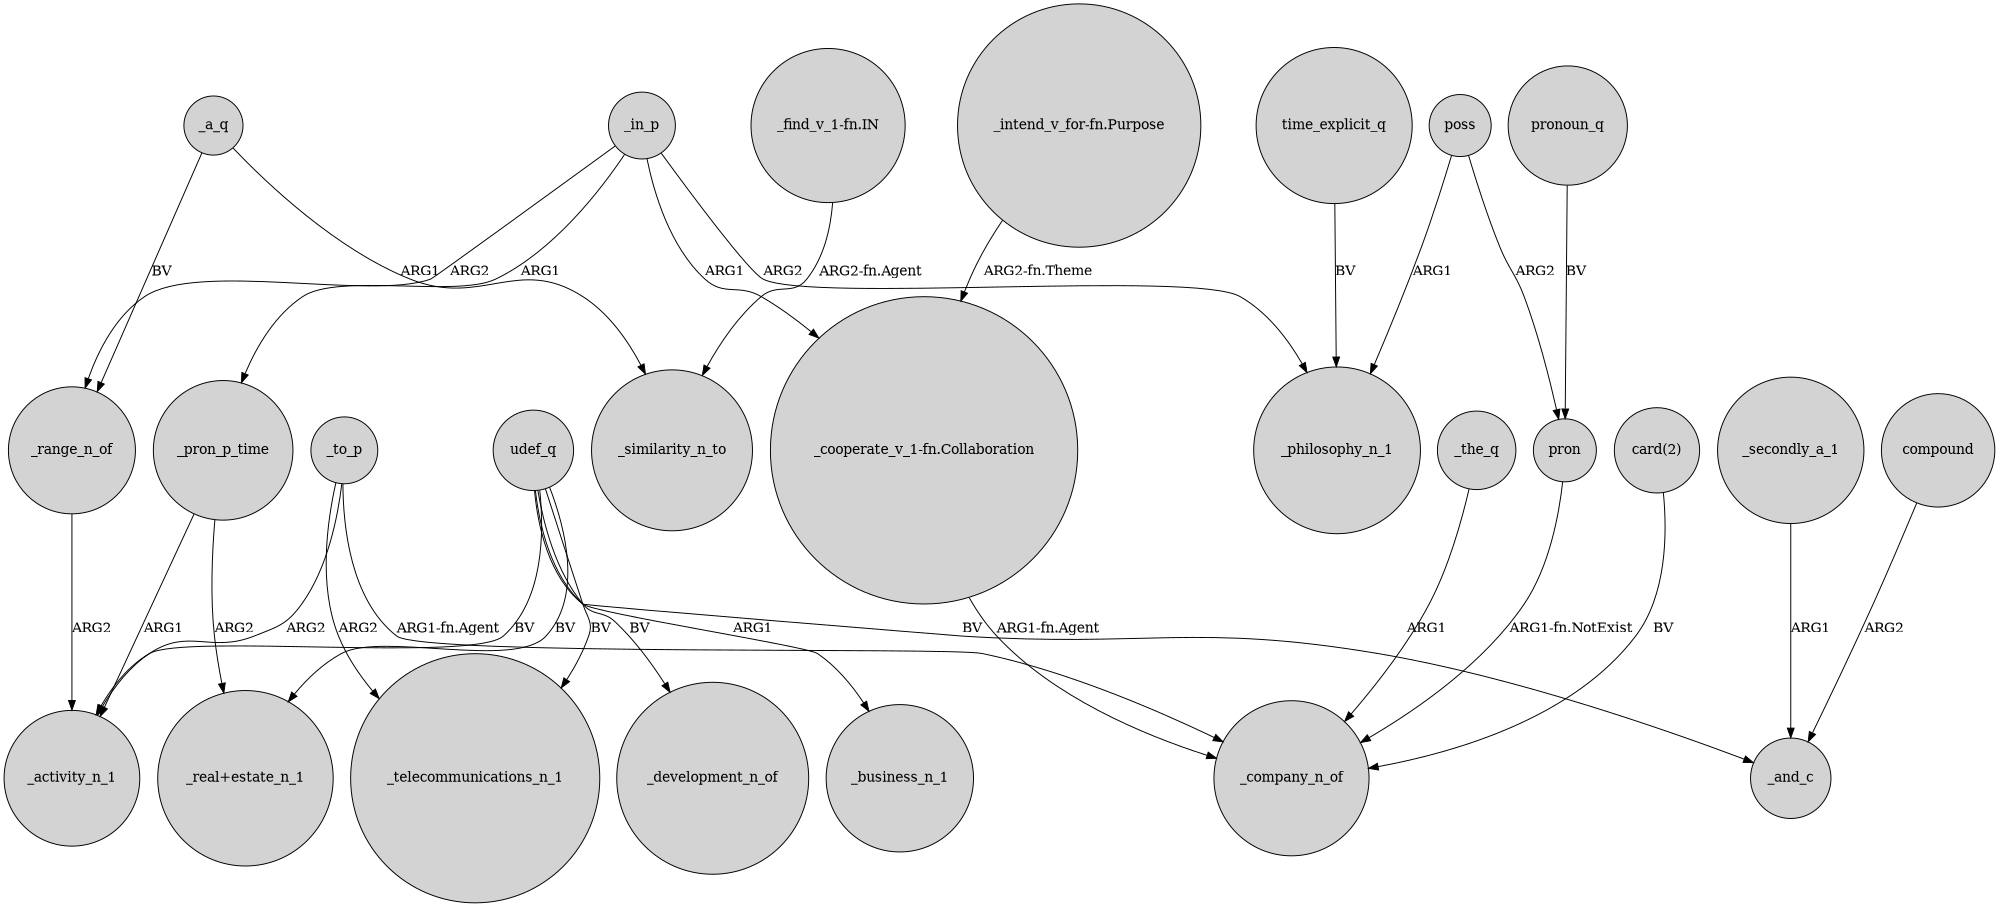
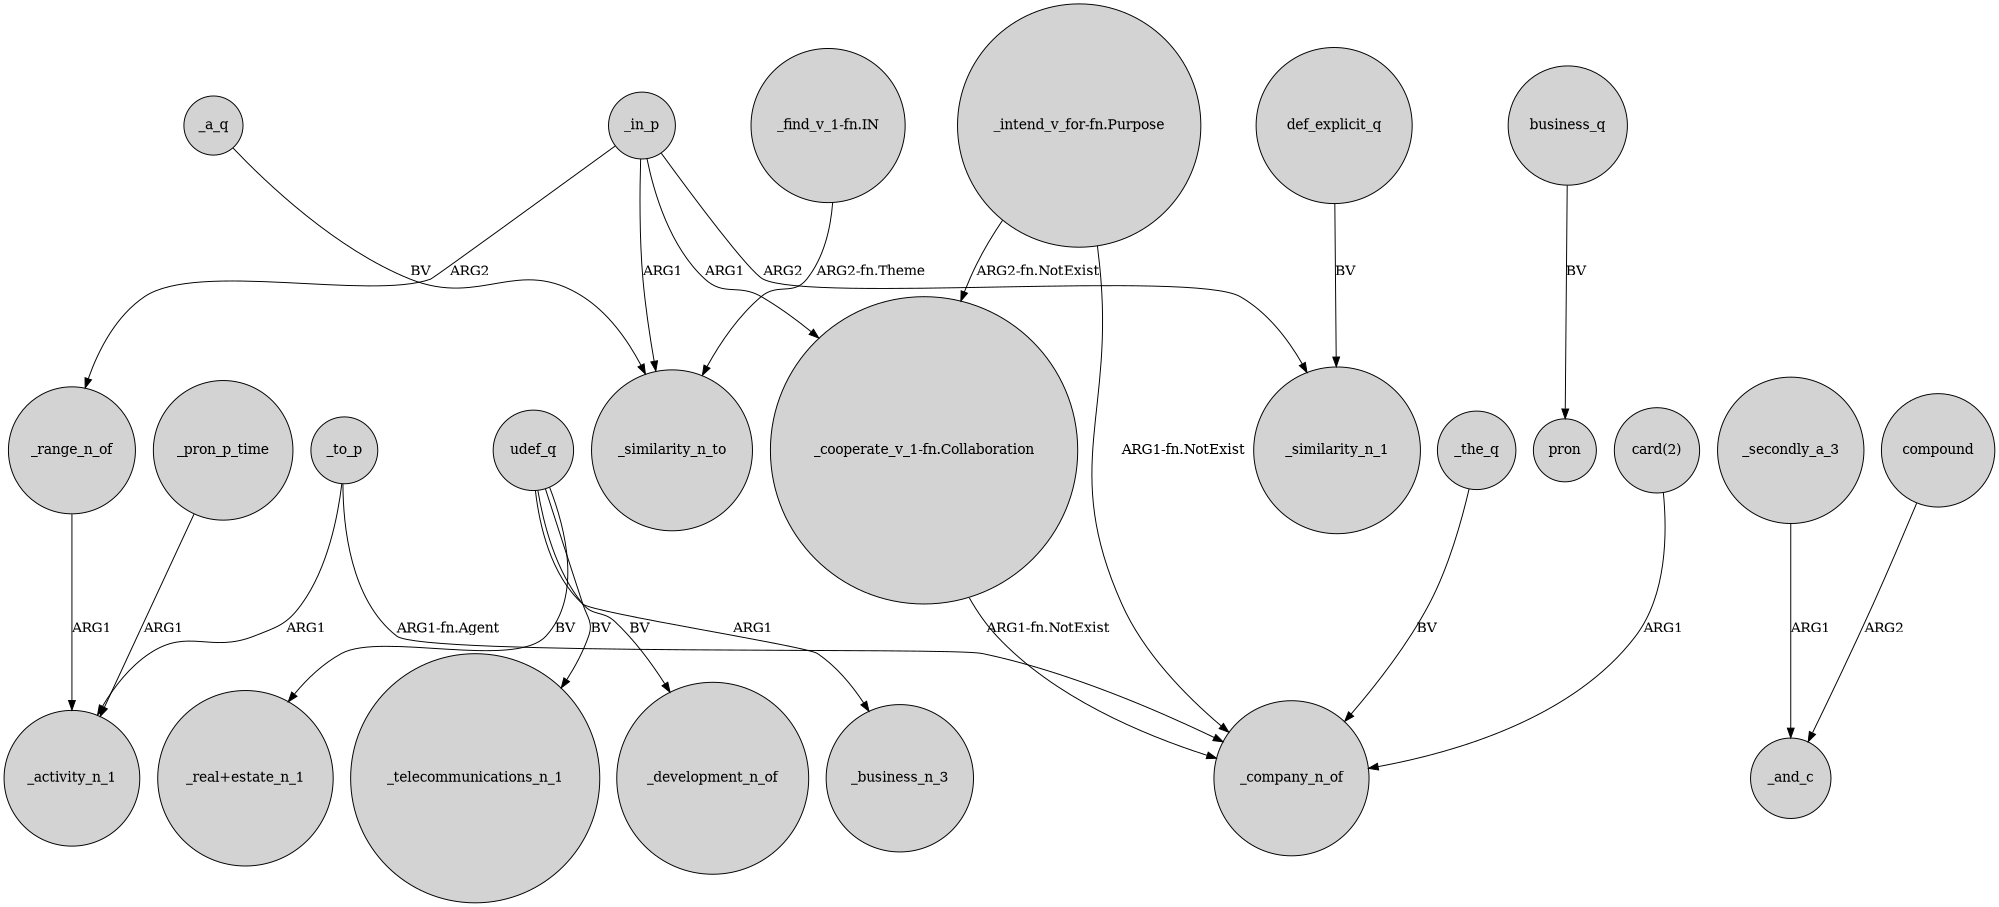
  digraph {
    node [shape=circle style=filled]
    _to_p
    _telecommunications_n_1
    _activity_n_1
    _company_n_of
    _in_p
    _similarity_n_to
    _range_n_of
-   _philosophy_n_1
+   _philosophy_n_1 [label=_similarity_n_1]
    "_cooperate_v_1-fn.Collaboration"
    n10 [label=_pron_p_time]
    "_real+estate_n_1"
-   poss
    pron
    udef_q
    _and_c
    _development_n_of
-   _business_n_1
-   def_explicit_q [label=time_explicit_q]
-   _secondly_a_1
+   _business_n_1 [label=_business_n_3]
+   def_explicit_q
+   _secondly_a_1 [label=_secondly_a_3]
    _the_q
    _a_q
-   pronoun_q
+   pronoun_q [label=business_q]
    compound
    "_find_v_1-fn.IN"
    "_intend_v_for-fn.Purpose"
    "card(2)"
-   _to_p -> _telecommunications_n_1 [label=ARG2]
-   _to_p -> _activity_n_1 [label=ARG2]
+   _to_p -> _activity_n_1 [label=ARG1]
    _to_p -> _company_n_of [label="ARG1-fn.Agent"]
-   _in_p -> n10 [label=ARG1]
+   _in_p -> _similarity_n_to [label=ARG1]
    _in_p -> _range_n_of [label=ARG2]
    _in_p -> _philosophy_n_1 [label=ARG2]
    _in_p -> "_cooperate_v_1-fn.Collaboration" [label=ARG1]
-   _range_n_of -> _activity_n_1 [label=ARG2]
-   "_cooperate_v_1-fn.Collaboration" -> _company_n_of [label="ARG1-fn.Agent"]
+   _range_n_of -> _activity_n_1 [label=ARG1]
+   "_cooperate_v_1-fn.Collaboration" -> _company_n_of [label="ARG1-fn.NotExist"]
    n10 -> _activity_n_1 [label=ARG1]
-   n10 -> "_real+estate_n_1" [label=ARG2]
-   poss -> _philosophy_n_1 [label=ARG1]
-   poss -> pron [label=ARG2]
    udef_q -> _telecommunications_n_1 [label=BV]
-   udef_q -> _activity_n_1 [label=BV]
    udef_q -> "_real+estate_n_1" [label=BV]
-   udef_q -> _and_c [label=BV]
    udef_q -> _development_n_of [label=BV]
    udef_q -> _business_n_1 [label=ARG1]
    def_explicit_q -> _philosophy_n_1 [label=BV]
    _secondly_a_1 -> _and_c [label=ARG1]
-   _the_q -> _company_n_of [label=ARG1]
-   _a_q -> _similarity_n_to [label=ARG1]
-   _a_q -> _range_n_of [label=BV]
+   _the_q -> _company_n_of [label=BV]
+   _a_q -> _similarity_n_to [label=BV]
    pronoun_q -> pron [label=BV]
    compound -> _and_c [label=ARG2]
-   "_find_v_1-fn.IN" -> _similarity_n_to [label="ARG2-fn.Agent"]
-   pron -> _company_n_of [label="ARG1-fn.NotExist"]
-   "_intend_v_for-fn.Purpose" -> "_cooperate_v_1-fn.Collaboration" [label="ARG2-fn.Theme"]
-   "card(2)" -> _company_n_of [label=BV]
+   "_find_v_1-fn.IN" -> _similarity_n_to [label="ARG2-fn.Theme"]
+   "_intend_v_for-fn.Purpose" -> _company_n_of [label="ARG1-fn.NotExist"]
+   "_intend_v_for-fn.Purpose" -> "_cooperate_v_1-fn.Collaboration" [label="ARG2-fn.NotExist"]
+   "card(2)" -> _company_n_of [label=ARG1]
  }
